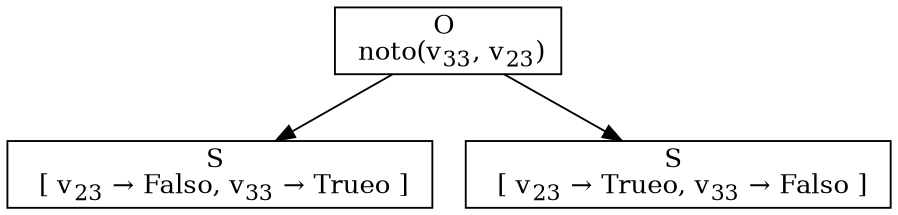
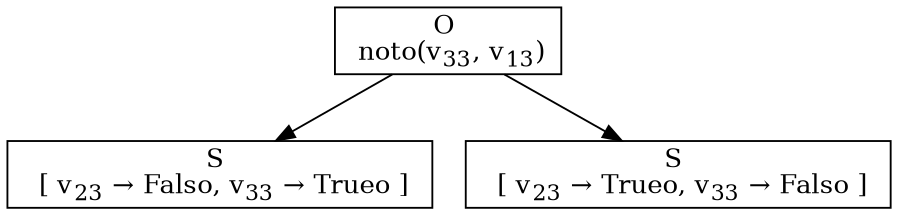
  digraph {
    rankdir=TB
    node [fillcolor=white shape=box style=filled]
-   n1 [label=<O <BR/> noto(v<SUB>33</SUB>, v<SUB>23</SUB>)>]
+   n1 [label=<O <BR/> noto(v<SUB>33</SUB>, v<SUB>13</SUB>)>]
    n2 [label=<S <BR/>  [ v<SUB>23</SUB> &rarr; Falso, v<SUB>33</SUB> &rarr; Trueo ] >]
    n3 [label=<S <BR/>  [ v<SUB>23</SUB> &rarr; Trueo, v<SUB>33</SUB> &rarr; Falso ] >]
    n1 -> n2
    n1 -> n3
  }
